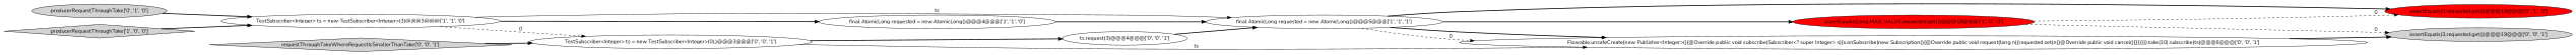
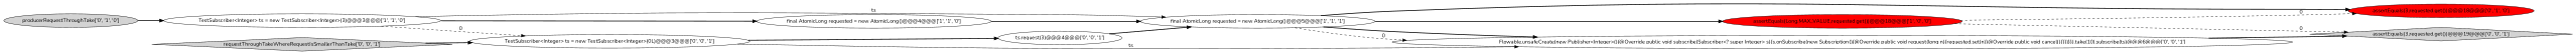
  digraph {
    fontname=Nunito
    rankdir=LR
    node [fillcolor=white fontname=Nunito shape=ellipse style=filled]
    edge [fontname=Nunito style=bold]
    n1 [label="TestSubscriber<Integer> ts = new TestSubscriber<Integer>(3)@@@3@@@['1', '1', '0']"]
    n2 [label="TestSubscriber<Integer> ts = new TestSubscriber<Integer>(0L)@@@3@@@['0', '0', '1']"]
    n3 [label="final AtomicLong requested = new AtomicLong()@@@4@@@['1', '1', '0']"]
    n4 [label="final AtomicLong requested = new AtomicLong()@@@5@@@['1', '1', '1']"]
    n5 [label="ts.request(3)@@@4@@@['0', '0', '1']"]
    n6 [label="Flowable.unsafeCreate(new Publisher<Integer>(){@Override public void subscribe(Subscriber<? super Integer> s){s.onSubscribe(new Subscription(){@Override public void request(long n){requested.set(n)}@Override public void cancel(){}})}}).take(10).subscribe(ts)@@@6@@@['0', '0', '1']"]
    n7 [fillcolor=red label="assertEquals(3,requested.get())@@@18@@@['0', '1', '0']"]
    n8 [fillcolor=red label="assertEquals(Long.MAX_VALUE,requested.get())@@@18@@@['1', '0', '0']"]
    n9 [fillcolor=lightgray label="producerRequestThroughTake['0', '1', '0']"]
-   n10 [fillcolor=lightgray label="assertEquals(3,requested.get())@@@19@@@['0', '0', '1']"]
+   n10 [fillcolor=lightgray label="assertEquals(3,requested.get())@@@19@@@['0', '0', '1']" shape=diamond]
    n11 [fillcolor=lightgray label="requestThroughTakeWhereRequestIsSmallerThanTake['0', '0', '1']" shape=diamond]
-   n12 [fillcolor=lightgray label="producerRequestThroughTake['1', '0', '0']" shape=diamond]
    n1 -> n2 [label=0 style=dashed]
    n1 -> n3
    n1 -> n4 [label=ts style=solid]
    n2 -> n5
    n2 -> n6 [label=ts style=solid]
    n3 -> n4
    n4 -> n6
    n4 -> n6 [label=0 style=dashed]
    n4 -> n7
    n4 -> n8
    n5 -> n4
    n6 -> n10
    n8 -> n7 [label=0 style=dashed]
    n8 -> n10 [label=0 style=dashed]
    n9 -> n1
    n11 -> n2
-   n12 -> n1
  }
